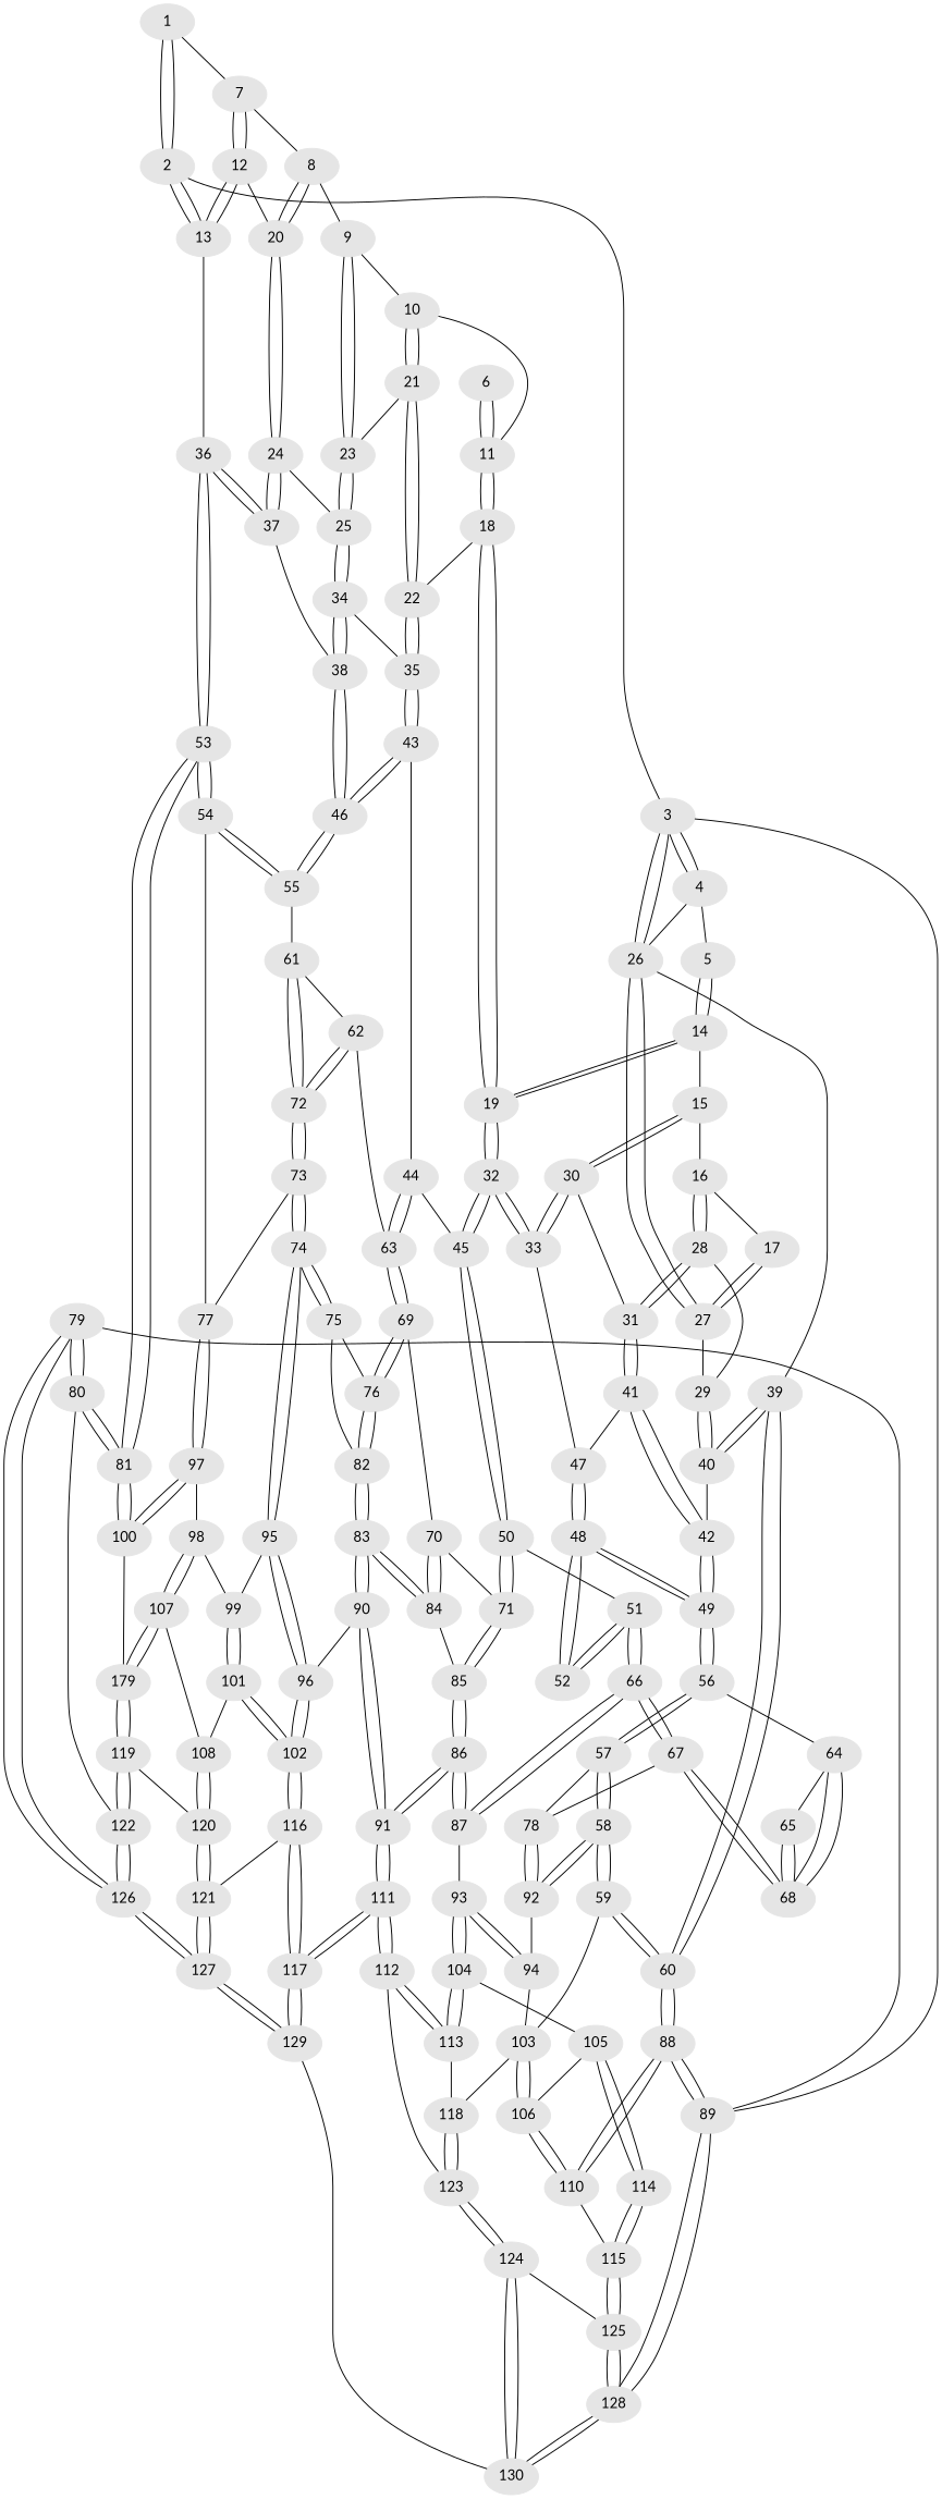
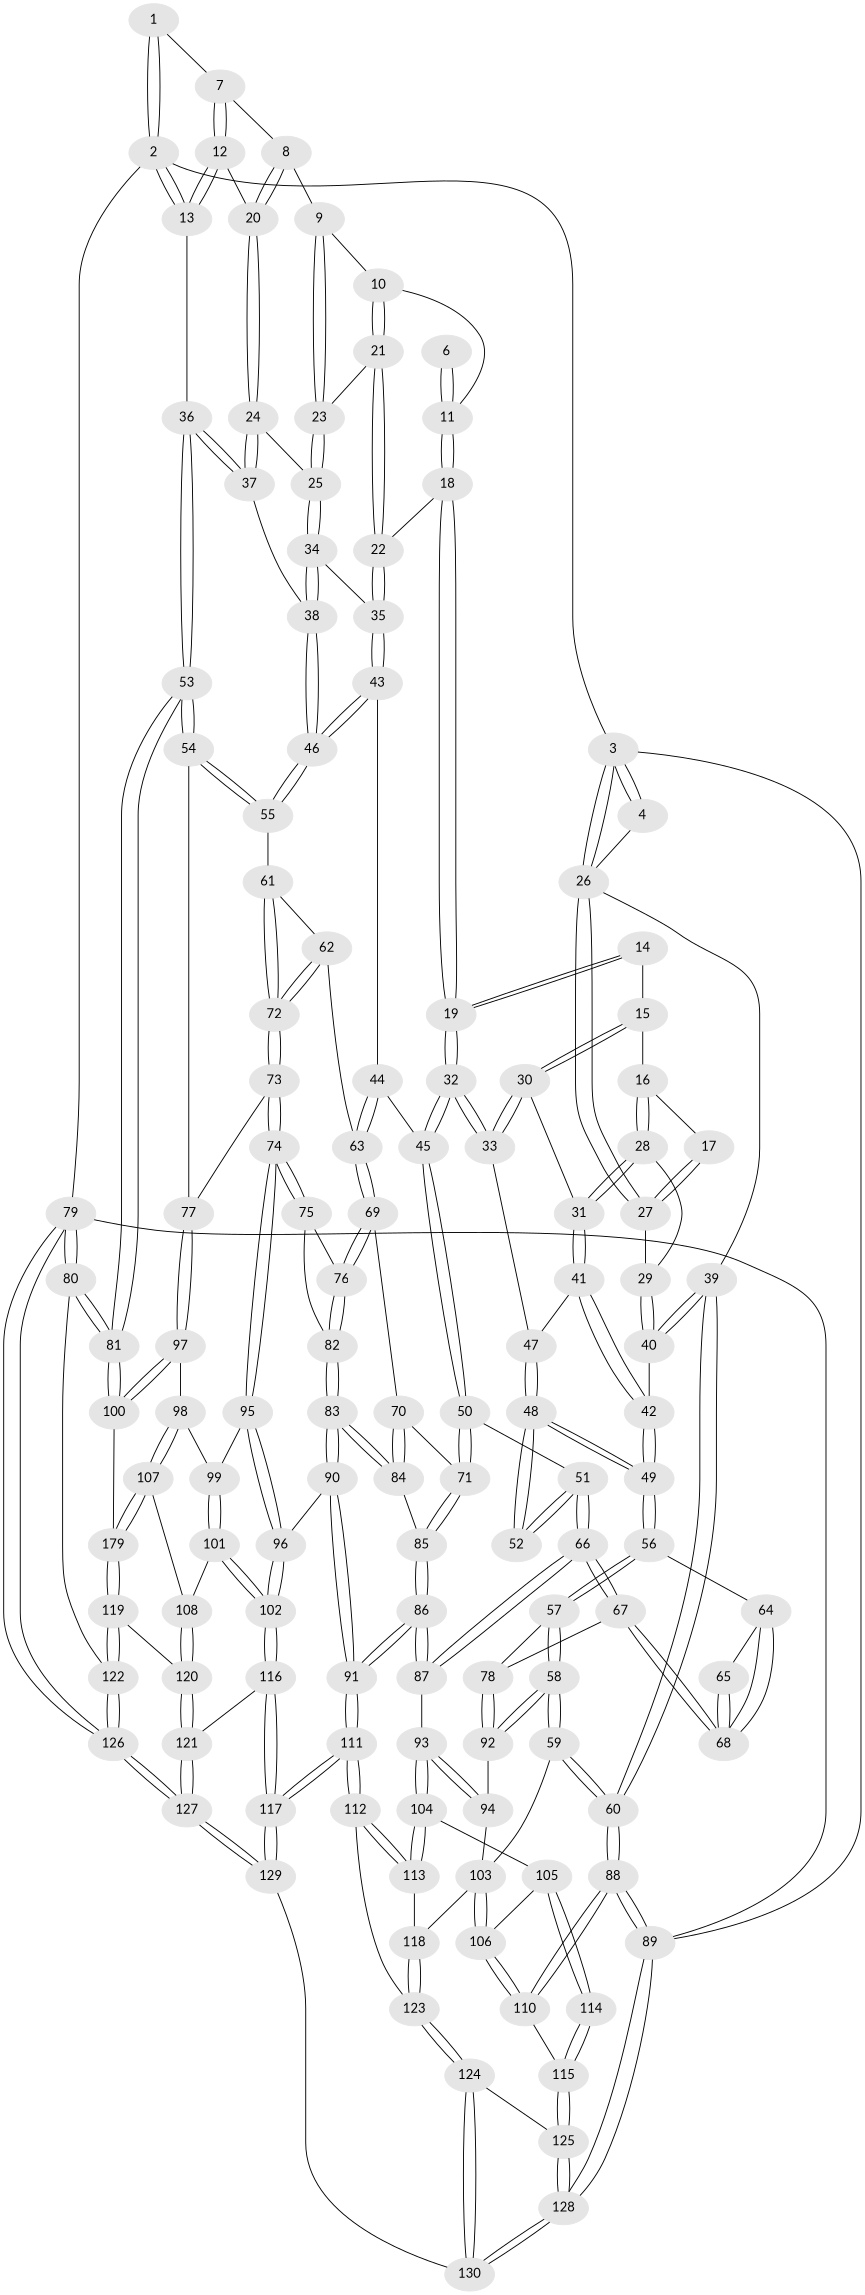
  graph {
    fontname=Lato
    node [color=gray90 fontname=Lato style=filled]
    edge [fontname=Lato]
    1
    2
    7
    3
    13
    79
    8
    12
    4
    26
    89
    36
    80
    126
-   5
    27
    39
    128
    14
    17
    6
    11
    15
    19
    18
    9
    20
    10
    23
    24
    21
    25
    22
    37
    53
    16
    30
    32
    28
    31
    33
    29
    35
    45
    43
    34
    38
    40
    60
    41
    42
    47
    50
    48
    46
    44
    54
    81
    55
    88
    49
    56
    63
    69
    51
    71
    61
    52
    57
    64
    66
    85
    67
    87
    77
    100
    97
    62
    72
    58
    78
    65
    68
    59
    92
    103
    94
    106
    118
    110
    73
    70
    76
    93
    84
    82
    86
    74
    75
    95
    96
    99
    83
    98
    122
    127
    n107 [label=179]
    90
    91
    111
    104
    115
    130
    102
    112
    117
    105
    113
    101
    116
    107
    108
    119
    120
    121
    114
    125
    123
    129
    124
    1 -- 2
    1 -- 2
    1 -- 7
    2 -- 3
    2 -- 13
    2 -- 13
+   2 -- 79
    7 -- 8
    7 -- 12
    7 -- 12
    3 -- 4
    3 -- 4
    3 -- 26
    3 -- 26
    3 -- 89
    13 -- 36
    79 -- 89
    79 -- 80
    79 -- 80
    79 -- 126
    79 -- 126
    8 -- 9
    8 -- 20
    8 -- 20
    12 -- 13
    12 -- 13
    12 -- 20
    4 -- 26
-   4 -- 5
    26 -- 27
    26 -- 27
    26 -- 39
    89 -- 128
    89 -- 128
    36 -- 37
    36 -- 37
    36 -- 53
    36 -- 53
    80 -- 81
    80 -- 81
    80 -- 122
    126 -- 127
    126 -- 127
-   5 -- 14
-   5 -- 14
    27 -- 29
    39 -- 40
    39 -- 40
    39 -- 60
    39 -- 60
    128 -- 130
    128 -- 130
    14 -- 15
    14 -- 19
    14 -- 19
    17 -- 27
    17 -- 27
    6 -- 11
    6 -- 11
    11 -- 18
    11 -- 18
    15 -- 16
    15 -- 30
    15 -- 30
    19 -- 32
    19 -- 32
    18 -- 19
    18 -- 19
    18 -- 22
    9 -- 10
    9 -- 23
    9 -- 23
    20 -- 24
    20 -- 24
    10 -- 11
    10 -- 21
    10 -- 21
    23 -- 25
    23 -- 25
    24 -- 25
    24 -- 37
    24 -- 37
    21 -- 23
    21 -- 22
    21 -- 22
    25 -- 34
    25 -- 34
    22 -- 35
    22 -- 35
    37 -- 38
    53 -- 54
    53 -- 54
    53 -- 81
    53 -- 81
    16 -- 17
    16 -- 28
    16 -- 28
    30 -- 31
    30 -- 33
    30 -- 33
    32 -- 33
    32 -- 33
    32 -- 45
    32 -- 45
    28 -- 31
    28 -- 31
    28 -- 29
    31 -- 41
    31 -- 41
    33 -- 47
    29 -- 40
    29 -- 40
    35 -- 43
    35 -- 43
    45 -- 50
    45 -- 50
    43 -- 46
    43 -- 46
    43 -- 44
    34 -- 35
    34 -- 38
    34 -- 38
    38 -- 46
    38 -- 46
    40 -- 42
    60 -- 88
    60 -- 88
    41 -- 42
    41 -- 42
    41 -- 47
    42 -- 49
    42 -- 49
    47 -- 48
    47 -- 48
    50 -- 51
    50 -- 71
    50 -- 71
    48 -- 49
    48 -- 49
    48 -- 52
    48 -- 52
    46 -- 55
    46 -- 55
    44 -- 45
    44 -- 63
    44 -- 63
    54 -- 55
    54 -- 55
    54 -- 77
    81 -- 100
    81 -- 100
    55 -- 61
    88 -- 89
    88 -- 89
    88 -- 110
    88 -- 110
    49 -- 56
    49 -- 56
    56 -- 57
    56 -- 57
    56 -- 64
    63 -- 69
    63 -- 69
    69 -- 70
    69 -- 76
    69 -- 76
    51 -- 52
    51 -- 52
    51 -- 66
    51 -- 66
    71 -- 85
    71 -- 85
    61 -- 62
    61 -- 72
    61 -- 72
    57 -- 58
    57 -- 58
    57 -- 78
    64 -- 65
    64 -- 68
    64 -- 68
    66 -- 67
    66 -- 67
    66 -- 87
    66 -- 87
    85 -- 86
    85 -- 86
    67 -- 78
    67 -- 68
    67 -- 68
    87 -- 93
    77 -- 97
    77 -- 97
    100 -- n107
    97 -- 100
    97 -- 100
    97 -- 98
    62 -- 63
    62 -- 72
    62 -- 72
    72 -- 73
    72 -- 73
    58 -- 59
    58 -- 59
    58 -- 92
    58 -- 92
    78 -- 92
    78 -- 92
    65 -- 68
    65 -- 68
    59 -- 60
    59 -- 60
    59 -- 103
    92 -- 94
    103 -- 106
    103 -- 106
    103 -- 118
    94 -- 103
    106 -- 110
    106 -- 110
    118 -- 123
    118 -- 123
    110 -- 115
    73 -- 77
    73 -- 74
    73 -- 74
    70 -- 71
    70 -- 84
    70 -- 84
    76 -- 82
    76 -- 82
    93 -- 94
    93 -- 94
    93 -- 104
    93 -- 104
    84 -- 85
    82 -- 83
    82 -- 83
    86 -- 87
    86 -- 87
    86 -- 91
    86 -- 91
    74 -- 75
    74 -- 75
    74 -- 95
    74 -- 95
    75 -- 76
    75 -- 82
    95 -- 96
    95 -- 96
    95 -- 99
    96 -- 102
    96 -- 102
    99 -- 101
    99 -- 101
    83 -- 84
    83 -- 84
    83 -- 90
    83 -- 90
    98 -- 99
    98 -- 107
    98 -- 107
    122 -- 126
    122 -- 126
    127 -- 129
    127 -- 129
    n107 -- 119
    n107 -- 119
    90 -- 96
    90 -- 91
    90 -- 91
    91 -- 111
    91 -- 111
    111 -- 112
    111 -- 112
    111 -- 117
    111 -- 117
    104 -- 105
    104 -- 113
    104 -- 113
    115 -- 125
    115 -- 125
    102 -- 116
    102 -- 116
    112 -- 113
    112 -- 113
    112 -- 123
    117 -- 129
    117 -- 129
    105 -- 106
    105 -- 114
    105 -- 114
    113 -- 118
    101 -- 102
    101 -- 102
    101 -- 108
    116 -- 117
    116 -- 117
    116 -- 121
    107 -- n107
    107 -- n107
    107 -- 108
    108 -- 120
    108 -- 120
    119 -- 122
    119 -- 122
    119 -- 120
    120 -- 121
    120 -- 121
    121 -- 127
    121 -- 127
    114 -- 115
    114 -- 115
    125 -- 128
    125 -- 128
    123 -- 124
    123 -- 124
    129 -- 130
    124 -- 130
    124 -- 130
    124 -- 125
  }
